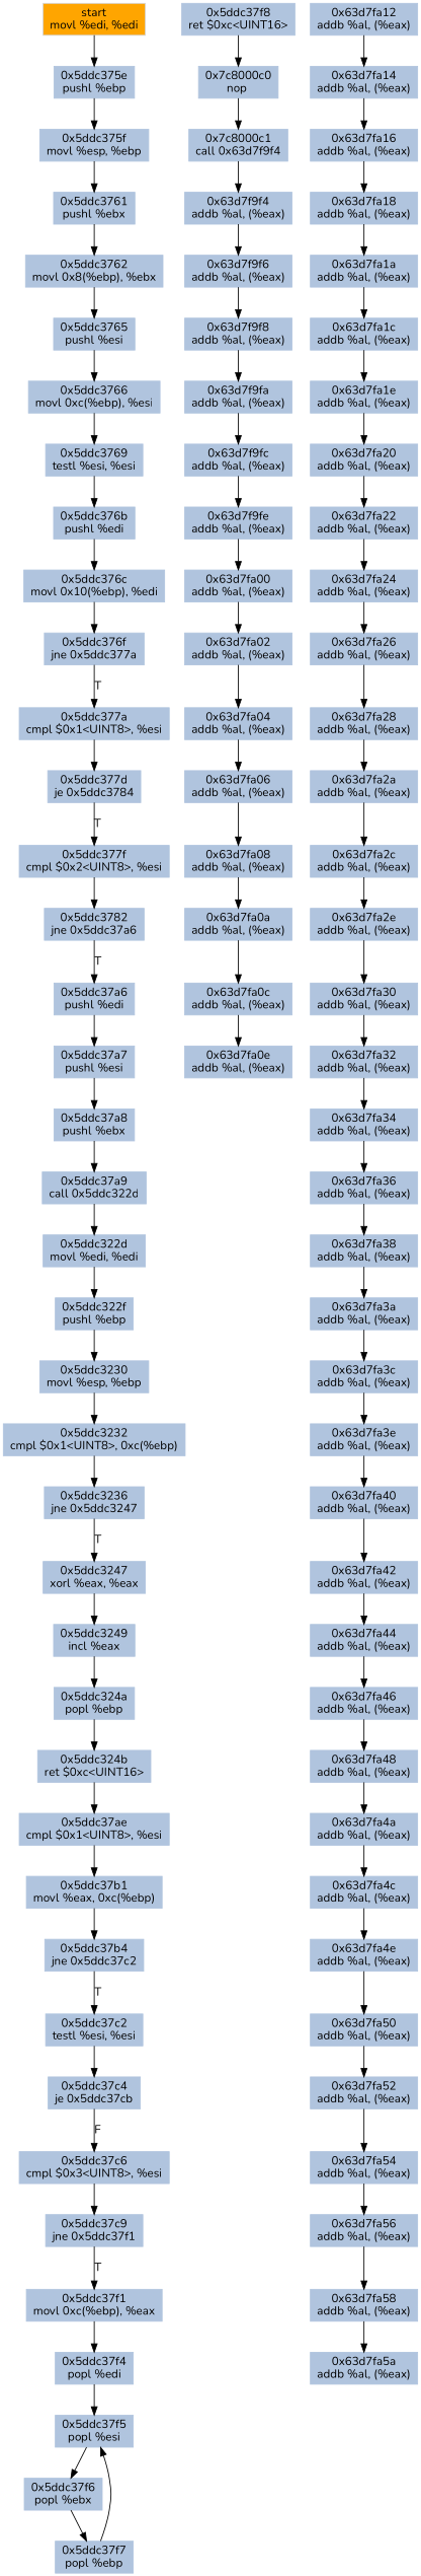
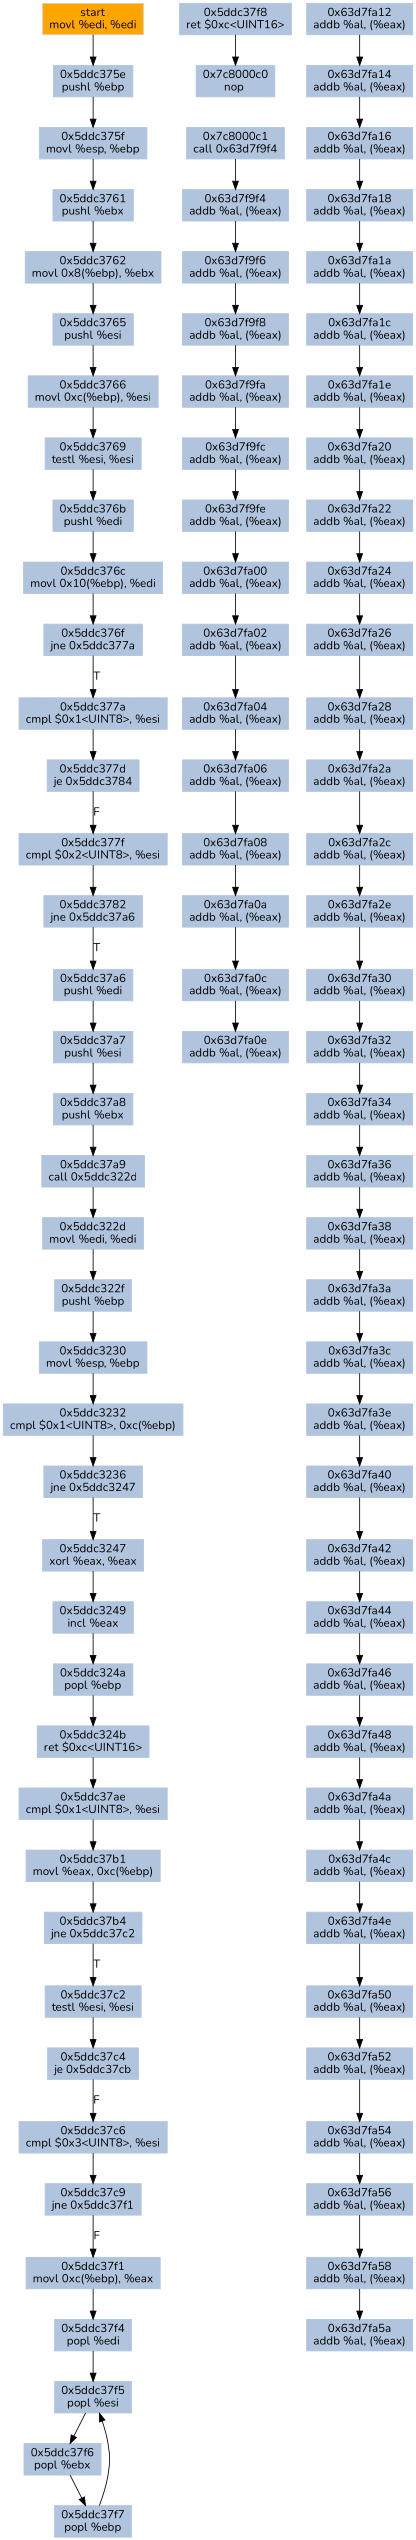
  digraph {
    fontname=Nunito
    node [color=lightsteelblue fillcolor=lightsteelblue fontname=Nunito shape=rectangle style=filled]
    edge [color="#000000" fontname=Nunito]
    n1 [color=lightgrey fillcolor=orange label="start\nmovl %edi, %edi"]
    n2 [label="0x5ddc375e\npushl %ebp"]
    n3 [label="0x5ddc375f\nmovl %esp, %ebp"]
    n4 [label="0x5ddc3761\npushl %ebx"]
    n5 [label="0x5ddc3762\nmovl 0x8(%ebp), %ebx"]
    n6 [label="0x5ddc3765\npushl %esi"]
    n7 [label="0x5ddc3766\nmovl 0xc(%ebp), %esi"]
    n8 [label="0x5ddc3769\ntestl %esi, %esi"]
    n9 [label="0x5ddc376b\npushl %edi"]
    n10 [label="0x5ddc376c\nmovl 0x10(%ebp), %edi"]
    n11 [label="0x5ddc376f\njne 0x5ddc377a"]
    n12 [label="0x5ddc377a\ncmpl $0x1<UINT8>, %esi"]
    n13 [label="0x5ddc377d\nje 0x5ddc3784"]
    n14 [label="0x5ddc377f\ncmpl $0x2<UINT8>, %esi"]
    n15 [label="0x5ddc3782\njne 0x5ddc37a6"]
    n16 [label="0x5ddc37a6\npushl %edi"]
    n17 [label="0x5ddc37a7\npushl %esi"]
    n18 [label="0x5ddc37a8\npushl %ebx"]
    n19 [label="0x5ddc37a9\ncall 0x5ddc322d"]
    n20 [label="0x5ddc322d\nmovl %edi, %edi"]
    n21 [label="0x5ddc322f\npushl %ebp"]
    n22 [label="0x5ddc3230\nmovl %esp, %ebp"]
    n23 [label="0x5ddc3232\ncmpl $0x1<UINT8>, 0xc(%ebp)"]
    n24 [label="0x5ddc3236\njne 0x5ddc3247"]
    n25 [label="0x5ddc3247\nxorl %eax, %eax"]
    n26 [label="0x5ddc3249\nincl %eax"]
    n27 [label="0x5ddc324a\npopl %ebp"]
    n28 [label="0x5ddc324b\nret $0xc<UINT16>"]
    n29 [label="0x5ddc37ae\ncmpl $0x1<UINT8>, %esi"]
    n30 [label="0x5ddc37b1\nmovl %eax, 0xc(%ebp)"]
    n31 [label="0x5ddc37b4\njne 0x5ddc37c2"]
    n32 [label="0x5ddc37c2\ntestl %esi, %esi"]
    n33 [label="0x5ddc37c4\nje 0x5ddc37cb"]
    n34 [label="0x5ddc37c6\ncmpl $0x3<UINT8>, %esi"]
    n35 [label="0x5ddc37c9\njne 0x5ddc37f1"]
    n36 [label="0x5ddc37f1\nmovl 0xc(%ebp), %eax"]
    n37 [label="0x5ddc37f4\npopl %edi"]
    n38 [label="0x5ddc37f5\npopl %esi"]
    n39 [label="0x5ddc37f6\npopl %ebx"]
    n40 [label="0x5ddc37f7\npopl %ebp"]
    n41 [label="0x5ddc37f8\nret $0xc<UINT16>"]
    n42 [label="0x7c8000c0\nnop "]
    n43 [label="0x7c8000c1\ncall 0x63d7f9f4"]
    n44 [label="0x63d7f9f4\naddb %al, (%eax)"]
    n45 [label="0x63d7f9f6\naddb %al, (%eax)"]
    n46 [label="0x63d7f9f8\naddb %al, (%eax)"]
    n47 [label="0x63d7f9fa\naddb %al, (%eax)"]
    n48 [label="0x63d7f9fc\naddb %al, (%eax)"]
    n49 [label="0x63d7f9fe\naddb %al, (%eax)"]
    n50 [label="0x63d7fa00\naddb %al, (%eax)"]
    n51 [label="0x63d7fa02\naddb %al, (%eax)"]
    n52 [label="0x63d7fa04\naddb %al, (%eax)"]
    n53 [label="0x63d7fa06\naddb %al, (%eax)"]
    n54 [label="0x63d7fa08\naddb %al, (%eax)"]
    n55 [label="0x63d7fa0a\naddb %al, (%eax)"]
    n56 [label="0x63d7fa0c\naddb %al, (%eax)"]
    n57 [label="0x63d7fa0e\naddb %al, (%eax)"]
    n58 [label="0x63d7fa12\naddb %al, (%eax)"]
    n59 [label="0x63d7fa14\naddb %al, (%eax)"]
    n60 [label="0x63d7fa16\naddb %al, (%eax)"]
    n61 [label="0x63d7fa18\naddb %al, (%eax)"]
    n62 [label="0x63d7fa1a\naddb %al, (%eax)"]
    n63 [label="0x63d7fa1c\naddb %al, (%eax)"]
    n64 [label="0x63d7fa1e\naddb %al, (%eax)"]
    n65 [label="0x63d7fa20\naddb %al, (%eax)"]
    n66 [label="0x63d7fa22\naddb %al, (%eax)"]
    n67 [label="0x63d7fa24\naddb %al, (%eax)"]
    n68 [label="0x63d7fa26\naddb %al, (%eax)"]
    n69 [label="0x63d7fa28\naddb %al, (%eax)"]
    n70 [label="0x63d7fa2a\naddb %al, (%eax)"]
    n71 [label="0x63d7fa2c\naddb %al, (%eax)"]
    n72 [label="0x63d7fa2e\naddb %al, (%eax)"]
    n73 [label="0x63d7fa30\naddb %al, (%eax)"]
    n74 [label="0x63d7fa32\naddb %al, (%eax)"]
    n75 [label="0x63d7fa34\naddb %al, (%eax)"]
    n76 [label="0x63d7fa36\naddb %al, (%eax)"]
    n77 [label="0x63d7fa38\naddb %al, (%eax)"]
    n78 [label="0x63d7fa3a\naddb %al, (%eax)"]
    n79 [label="0x63d7fa3c\naddb %al, (%eax)"]
    n80 [label="0x63d7fa3e\naddb %al, (%eax)"]
    n81 [label="0x63d7fa40\naddb %al, (%eax)"]
    n82 [label="0x63d7fa42\naddb %al, (%eax)"]
    n83 [label="0x63d7fa44\naddb %al, (%eax)"]
    n84 [label="0x63d7fa46\naddb %al, (%eax)"]
    n85 [label="0x63d7fa48\naddb %al, (%eax)"]
    n86 [label="0x63d7fa4a\naddb %al, (%eax)"]
    n87 [label="0x63d7fa4c\naddb %al, (%eax)"]
    n88 [label="0x63d7fa4e\naddb %al, (%eax)"]
    n89 [label="0x63d7fa50\naddb %al, (%eax)"]
    n90 [label="0x63d7fa52\naddb %al, (%eax)"]
    n91 [label="0x63d7fa54\naddb %al, (%eax)"]
    n92 [label="0x63d7fa56\naddb %al, (%eax)"]
    n93 [label="0x63d7fa58\naddb %al, (%eax)"]
    n94 [label="0x63d7fa5a\naddb %al, (%eax)"]
    n1 -> n2
    n2 -> n3
    n3 -> n4
    n4 -> n5
    n5 -> n6
    n6 -> n7
    n7 -> n8
    n8 -> n9
    n9 -> n10
    n10 -> n11
    n11 -> n12 [label=T]
    n12 -> n13
-   n13 -> n14 [label=T]
+   n13 -> n14 [label=F]
    n14 -> n15
    n15 -> n16 [label=T]
    n16 -> n17
    n17 -> n18
    n18 -> n19
    n19 -> n20
    n20 -> n21
    n21 -> n22
    n22 -> n23
    n23 -> n24
    n24 -> n25 [label=T]
    n25 -> n26
    n26 -> n27
    n27 -> n28
    n28 -> n29
    n29 -> n30
    n30 -> n31
    n31 -> n32 [label=T]
    n32 -> n33
    n33 -> n34 [label=F]
    n34 -> n35
-   n35 -> n36 [label=T]
+   n35 -> n36 [label=F]
    n36 -> n37
    n37 -> n38
    n38 -> n39
    n39 -> n40
    n40 -> n38
    n41 -> n42
-   n42 -> n43
    n43 -> n44
    n44 -> n45
    n45 -> n46
    n46 -> n47
    n47 -> n48
    n48 -> n49
    n49 -> n50
    n50 -> n51
    n51 -> n52
    n52 -> n53
    n53 -> n54
    n54 -> n55
    n55 -> n56
    n56 -> n57
    n58 -> n59
    n59 -> n60
    n60 -> n61
    n61 -> n62
    n62 -> n63
    n63 -> n64
    n64 -> n65
    n65 -> n66
    n66 -> n67
    n67 -> n68
    n68 -> n69
    n69 -> n70
    n70 -> n71
    n71 -> n72
    n72 -> n73
    n73 -> n74
    n74 -> n75
    n75 -> n76
    n76 -> n77
    n77 -> n78
    n78 -> n79
    n79 -> n80
    n80 -> n81
    n81 -> n82
    n82 -> n83
    n83 -> n84
    n84 -> n85
    n85 -> n86
    n86 -> n87
    n87 -> n88
    n88 -> n89
    n89 -> n90
    n90 -> n91
    n91 -> n92
    n92 -> n93
    n93 -> n94
  }
